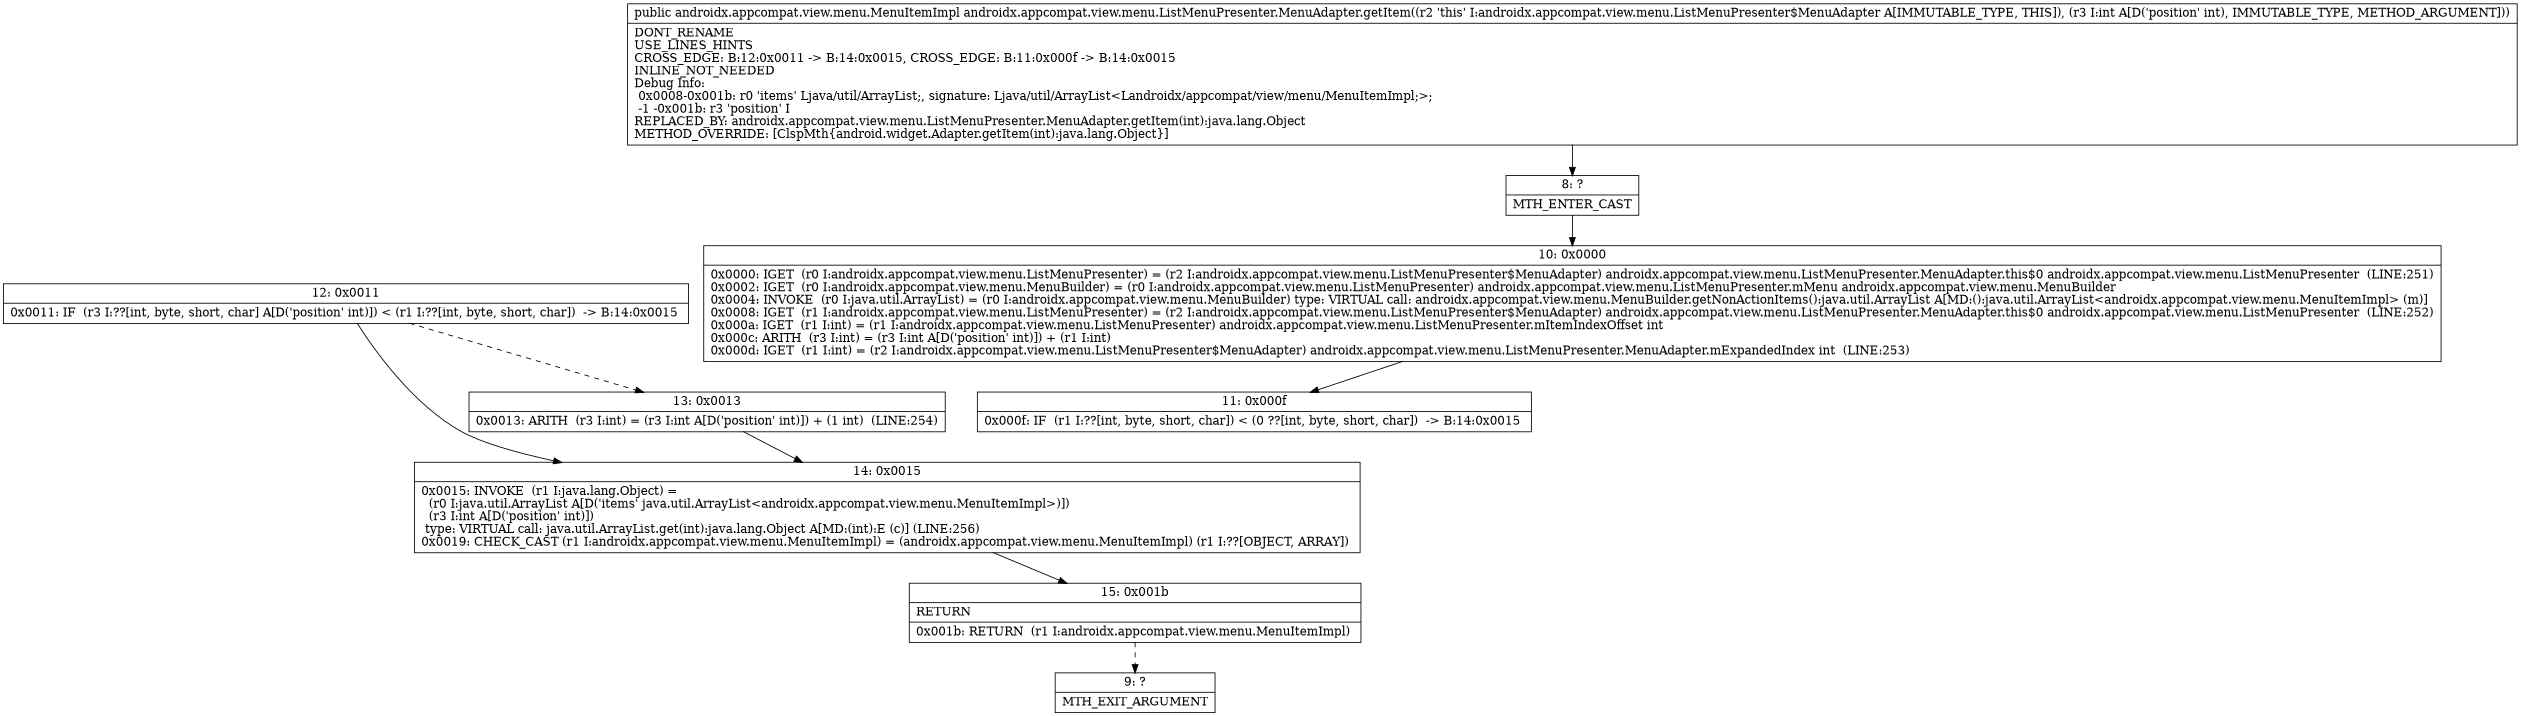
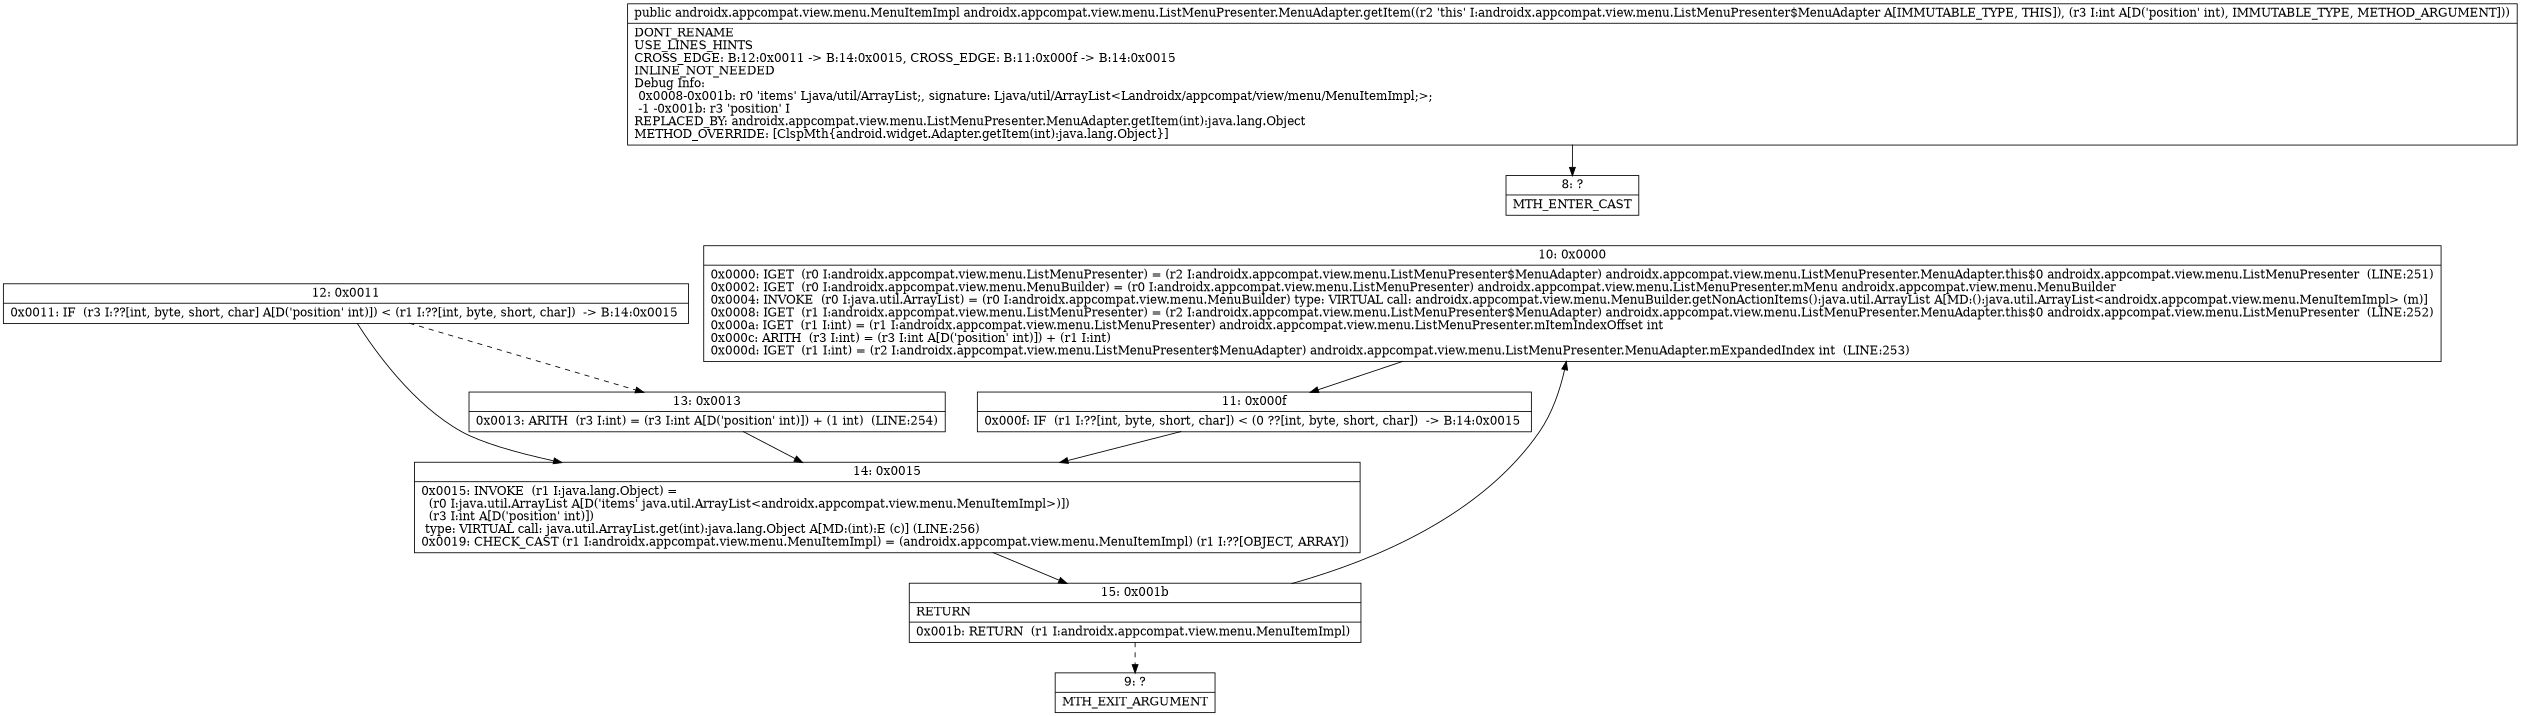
  digraph {
    node [shape=record]
    n1 [label="{8\:\ ?|MTH_ENTER_CAST\l}"]
    n2 [label="{10\:\ 0x0000|0x0000: IGET  (r0 I:androidx.appcompat.view.menu.ListMenuPresenter) = (r2 I:androidx.appcompat.view.menu.ListMenuPresenter$MenuAdapter) androidx.appcompat.view.menu.ListMenuPresenter.MenuAdapter.this$0 androidx.appcompat.view.menu.ListMenuPresenter  (LINE:251)\l0x0002: IGET  (r0 I:androidx.appcompat.view.menu.MenuBuilder) = (r0 I:androidx.appcompat.view.menu.ListMenuPresenter) androidx.appcompat.view.menu.ListMenuPresenter.mMenu androidx.appcompat.view.menu.MenuBuilder \l0x0004: INVOKE  (r0 I:java.util.ArrayList) = (r0 I:androidx.appcompat.view.menu.MenuBuilder) type: VIRTUAL call: androidx.appcompat.view.menu.MenuBuilder.getNonActionItems():java.util.ArrayList A[MD:():java.util.ArrayList\<androidx.appcompat.view.menu.MenuItemImpl\> (m)]\l0x0008: IGET  (r1 I:androidx.appcompat.view.menu.ListMenuPresenter) = (r2 I:androidx.appcompat.view.menu.ListMenuPresenter$MenuAdapter) androidx.appcompat.view.menu.ListMenuPresenter.MenuAdapter.this$0 androidx.appcompat.view.menu.ListMenuPresenter  (LINE:252)\l0x000a: IGET  (r1 I:int) = (r1 I:androidx.appcompat.view.menu.ListMenuPresenter) androidx.appcompat.view.menu.ListMenuPresenter.mItemIndexOffset int \l0x000c: ARITH  (r3 I:int) = (r3 I:int A[D('position' int)]) + (r1 I:int) \l0x000d: IGET  (r1 I:int) = (r2 I:androidx.appcompat.view.menu.ListMenuPresenter$MenuAdapter) androidx.appcompat.view.menu.ListMenuPresenter.MenuAdapter.mExpandedIndex int  (LINE:253)\l}"]
    n3 [label="{11\:\ 0x000f|0x000f: IF  (r1 I:??[int, byte, short, char]) \< (0 ??[int, byte, short, char])  \-\> B:14:0x0015 \l}"]
    n4 [label="{14\:\ 0x0015|0x0015: INVOKE  (r1 I:java.lang.Object) = \l  (r0 I:java.util.ArrayList A[D('items' java.util.ArrayList\<androidx.appcompat.view.menu.MenuItemImpl\>)])\l  (r3 I:int A[D('position' int)])\l type: VIRTUAL call: java.util.ArrayList.get(int):java.lang.Object A[MD:(int):E (c)] (LINE:256)\l0x0019: CHECK_CAST (r1 I:androidx.appcompat.view.menu.MenuItemImpl) = (androidx.appcompat.view.menu.MenuItemImpl) (r1 I:??[OBJECT, ARRAY]) \l}"]
    n5 [label="{12\:\ 0x0011|0x0011: IF  (r3 I:??[int, byte, short, char] A[D('position' int)]) \< (r1 I:??[int, byte, short, char])  \-\> B:14:0x0015 \l}"]
    n6 [label="{13\:\ 0x0013|0x0013: ARITH  (r3 I:int) = (r3 I:int A[D('position' int)]) + (1 int)  (LINE:254)\l}"]
    n7 [label="{15\:\ 0x001b|RETURN\l|0x001b: RETURN  (r1 I:androidx.appcompat.view.menu.MenuItemImpl) \l}"]
    n8 [label="{9\:\ ?|MTH_EXIT_ARGUMENT\l}"]
    n9 [label="{public androidx.appcompat.view.menu.MenuItemImpl androidx.appcompat.view.menu.ListMenuPresenter.MenuAdapter.getItem((r2 'this' I:androidx.appcompat.view.menu.ListMenuPresenter$MenuAdapter A[IMMUTABLE_TYPE, THIS]), (r3 I:int A[D('position' int), IMMUTABLE_TYPE, METHOD_ARGUMENT]))  | DONT_RENAME\lUSE_LINES_HINTS\lCROSS_EDGE: B:12:0x0011 \-\> B:14:0x0015, CROSS_EDGE: B:11:0x000f \-\> B:14:0x0015\lINLINE_NOT_NEEDED\lDebug Info:\l  0x0008\-0x001b: r0 'items' Ljava\/util\/ArrayList;, signature: Ljava\/util\/ArrayList\<Landroidx\/appcompat\/view\/menu\/MenuItemImpl;\>;\l  \-1 \-0x001b: r3 'position' I\lREPLACED_BY: androidx.appcompat.view.menu.ListMenuPresenter.MenuAdapter.getItem(int):java.lang.Object\lMETHOD_OVERRIDE: [ClspMth\{android.widget.Adapter.getItem(int):java.lang.Object\}]\l}"]
-   n1 -> n2
+   n7 -> n2
    n2 -> n3
+   n3 -> n4
    n4 -> n7
    n5 -> n4
    n5 -> n6 [style=dashed]
    n6 -> n4
    n7 -> n8 [style=dashed]
    n9 -> n1
  }
